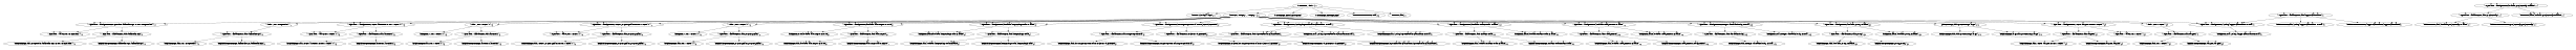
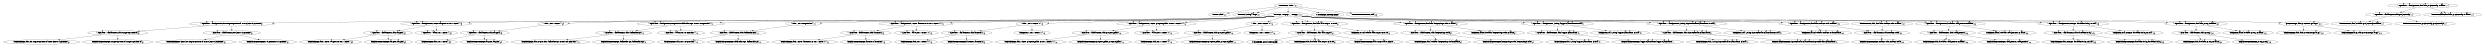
  digraph {
    n1 [label=<(METHOD,&lt;init&gt;)<SUB>271</SUB>>]
    n2 [label=<(PARAM,this)<SUB>271</SUB>>]
    n3 [label=<(PARAM,String[] args)<SUB>271</SUB>>]
    n4 [label=<(BLOCK,&lt;empty&gt;,&lt;empty&gt;)<SUB>271</SUB>>]
    n5 [label=<(MODIFIER,CONSTRUCTOR)>]
    n6 [label=<(MODIFIER,PROTECTED)>]
    n7 [label=<(METHOD_RETURN,void)<SUB>273</SUB>>]
    n8 [label=<(&lt;operator&gt;.assignment,int msgOutputLevel = Project.MSG_INFO)<SUB>57</SUB>>]
    n9 [label=<(&lt;operator&gt;.assignment,Vector targets = new Vector())<SUB>69</SUB>>]
    n10 [label=<(&lt;init&gt;,new Vector())<SUB>69</SUB>>]
    n11 [label=<(&lt;operator&gt;.assignment,Properties definedProps = new Properties())<SUB>72</SUB>>]
    n12 [label=<(&lt;init&gt;,new Properties())<SUB>72</SUB>>]
    n13 [label=<(&lt;operator&gt;.assignment,Vector listeners = new Vector(1))<SUB>75</SUB>>]
    n14 [label=<(&lt;init&gt;,new Vector(1))<SUB>75</SUB>>]
    n15 [label=<(&lt;operator&gt;.assignment,Vector propertyFiles = new Vector(1))<SUB>78</SUB>>]
    n16 [label=<(&lt;init&gt;,new Vector(1))<SUB>78</SUB>>]
    n17 [label=<(&lt;operator&gt;.assignment,boolean allowInput = true)<SUB>81</SUB>>]
    n18 [label=<(&lt;operator&gt;.assignment,boolean keepGoingMode = false)<SUB>84</SUB>>]
    n19 [label=<(&lt;operator&gt;.assignment,String loggerClassname = null)<SUB>91</SUB>>]
    n20 [label=<(&lt;operator&gt;.assignment,String inputHandlerClassname = null)<SUB>97</SUB>>]
    n21 [label=<(&lt;operator&gt;.assignment,boolean emacsMode = false)<SUB>102</SUB>>]
    n22 [label=<(&lt;operator&gt;.assignment,boolean readyToRun = false)<SUB>108</SUB>>]
    n23 [label=<(&lt;operator&gt;.assignment,Integer threadPriority = null)<SUB>125</SUB>>]
    n24 [label=<(&lt;operator&gt;.assignment,boolean proxy = false)<SUB>130</SUB>>]
    n25 [label=<(processArgs,this.processArgs(args))<SUB>272</SUB>>]
    n26 [label=<(&lt;operator&gt;.fieldAccess,this.msgOutputLevel)<SUB>57</SUB>>]
    n27 [label=<(&lt;operator&gt;.fieldAccess,Project.MSG_INFO)<SUB>57</SUB>>]
    n28 [label=<(&lt;operator&gt;.fieldAccess,this.targets)<SUB>69</SUB>>]
    n29 [label=<(&lt;operator&gt;.alloc,new Vector())<SUB>69</SUB>>]
    n30 [label=<(&lt;operator&gt;.fieldAccess,this.targets)<SUB>69</SUB>>]
    n31 [label=<(&lt;operator&gt;.fieldAccess,this.definedProps)<SUB>72</SUB>>]
    n32 [label=<(&lt;operator&gt;.alloc,new Properties())<SUB>72</SUB>>]
    n33 [label=<(&lt;operator&gt;.fieldAccess,this.definedProps)<SUB>72</SUB>>]
    n34 [label=<(&lt;operator&gt;.fieldAccess,this.listeners)<SUB>75</SUB>>]
    n35 [label=<(&lt;operator&gt;.alloc,new Vector(1))<SUB>75</SUB>>]
    n36 [label=<(&lt;operator&gt;.fieldAccess,this.listeners)<SUB>75</SUB>>]
    n37 [label=<(LITERAL,1,new Vector(1))<SUB>75</SUB>>]
    n38 [label=<(&lt;operator&gt;.fieldAccess,this.propertyFiles)<SUB>78</SUB>>]
    n39 [label=<(&lt;operator&gt;.alloc,new Vector(1))<SUB>78</SUB>>]
    n40 [label=<(&lt;operator&gt;.fieldAccess,this.propertyFiles)<SUB>78</SUB>>]
    n41 [label=<(LITERAL,1,new Vector(1))<SUB>78</SUB>>]
    n42 [label=<(&lt;operator&gt;.fieldAccess,this.allowInput)<SUB>81</SUB>>]
    n43 [label=<(LITERAL,true,boolean allowInput = true)<SUB>81</SUB>>]
    n44 [label=<(&lt;operator&gt;.fieldAccess,this.keepGoingMode)<SUB>84</SUB>>]
    n45 [label=<(LITERAL,false,boolean keepGoingMode = false)<SUB>84</SUB>>]
    n46 [label=<(&lt;operator&gt;.fieldAccess,this.loggerClassname)<SUB>91</SUB>>]
    n47 [label=<(LITERAL,null,String loggerClassname = null)<SUB>91</SUB>>]
    n48 [label=<(&lt;operator&gt;.fieldAccess,this.inputHandlerClassname)<SUB>97</SUB>>]
    n49 [label=<(LITERAL,null,String inputHandlerClassname = null)<SUB>97</SUB>>]
    n50 [label=<(&lt;operator&gt;.fieldAccess,this.emacsMode)<SUB>102</SUB>>]
    n51 [label=<(LITERAL,false,boolean emacsMode = false)<SUB>102</SUB>>]
    n52 [label=<(&lt;operator&gt;.fieldAccess,this.readyToRun)<SUB>108</SUB>>]
    n53 [label=<(LITERAL,false,boolean readyToRun = false)<SUB>108</SUB>>]
    n54 [label=<(&lt;operator&gt;.assignment,boolean projectHelp = false)<SUB>114</SUB>>]
    n55 [label=<(&lt;operator&gt;.fieldAccess,this.projectHelp)<SUB>114</SUB>>]
    n56 [label=<(LITERAL,false,boolean projectHelp = false)<SUB>114</SUB>>]
    n57 [label=<(&lt;operator&gt;.fieldAccess,this.threadPriority)<SUB>125</SUB>>]
    n58 [label=<(LITERAL,null,Integer threadPriority = null)<SUB>125</SUB>>]
    n59 [label=<(&lt;operator&gt;.fieldAccess,this.proxy)<SUB>130</SUB>>]
    n60 [label=<(LITERAL,false,boolean proxy = false)<SUB>130</SUB>>]
    n61 [label=<(IDENTIFIER,this,this.processArgs(args))<SUB>272</SUB>>]
    n62 [label=<(IDENTIFIER,args,this.processArgs(args))<SUB>272</SUB>>]
    n63 [label=<(IDENTIFIER,this,int msgOutputLevel = Project.MSG_INFO)<SUB>57</SUB>>]
    n64 [label=<(FIELD_IDENTIFIER,msgOutputLevel,msgOutputLevel)<SUB>57</SUB>>]
    n65 [label=<(IDENTIFIER,Project,int msgOutputLevel = Project.MSG_INFO)<SUB>57</SUB>>]
    n66 [label=<(FIELD_IDENTIFIER,MSG_INFO,MSG_INFO)<SUB>57</SUB>>]
    n67 [label=<(IDENTIFIER,this,Vector targets = new Vector())<SUB>69</SUB>>]
    n68 [label=<(FIELD_IDENTIFIER,targets,targets)<SUB>69</SUB>>]
    n69 [label=<(IDENTIFIER,this,new Vector())<SUB>69</SUB>>]
    n70 [label=<(FIELD_IDENTIFIER,targets,targets)<SUB>69</SUB>>]
    n71 [label=<(IDENTIFIER,this,Properties definedProps = new Properties())<SUB>72</SUB>>]
    n72 [label=<(FIELD_IDENTIFIER,definedProps,definedProps)<SUB>72</SUB>>]
    n73 [label=<(IDENTIFIER,this,new Properties())<SUB>72</SUB>>]
    n74 [label=<(FIELD_IDENTIFIER,definedProps,definedProps)<SUB>72</SUB>>]
    n75 [label=<(IDENTIFIER,this,Vector listeners = new Vector(1))<SUB>75</SUB>>]
    n76 [label=<(FIELD_IDENTIFIER,listeners,listeners)<SUB>75</SUB>>]
    n77 [label=<(IDENTIFIER,this,new Vector(1))<SUB>75</SUB>>]
    n78 [label=<(FIELD_IDENTIFIER,listeners,listeners)<SUB>75</SUB>>]
    n79 [label=<(IDENTIFIER,this,Vector propertyFiles = new Vector(1))<SUB>78</SUB>>]
    n80 [label=<(FIELD_IDENTIFIER,propertyFiles,propertyFiles)<SUB>78</SUB>>]
    n81 [label=<(IDENTIFIER,this,new Vector(1))<SUB>78</SUB>>]
    n82 [label=<(FIELD_IDENTIFIER,propertyFiles,propertyFiles)<SUB>78</SUB>>]
    n83 [label=<(IDENTIFIER,this,boolean allowInput = true)<SUB>81</SUB>>]
    n84 [label=<(FIELD_IDENTIFIER,allowInput,allowInput)<SUB>81</SUB>>]
    n85 [label=<(IDENTIFIER,this,boolean keepGoingMode = false)<SUB>84</SUB>>]
    n86 [label=<(FIELD_IDENTIFIER,keepGoingMode,keepGoingMode)<SUB>84</SUB>>]
    n87 [label=<(IDENTIFIER,this,String loggerClassname = null)<SUB>91</SUB>>]
    n88 [label=<(FIELD_IDENTIFIER,loggerClassname,loggerClassname)<SUB>91</SUB>>]
    n89 [label=<(IDENTIFIER,this,String inputHandlerClassname = null)<SUB>97</SUB>>]
    n90 [label=<(FIELD_IDENTIFIER,inputHandlerClassname,inputHandlerClassname)<SUB>97</SUB>>]
    n91 [label=<(IDENTIFIER,this,boolean emacsMode = false)<SUB>102</SUB>>]
    n92 [label=<(FIELD_IDENTIFIER,emacsMode,emacsMode)<SUB>102</SUB>>]
    n93 [label=<(IDENTIFIER,this,boolean readyToRun = false)<SUB>108</SUB>>]
    n94 [label=<(FIELD_IDENTIFIER,readyToRun,readyToRun)<SUB>108</SUB>>]
    n95 [label=<(IDENTIFIER,this,boolean projectHelp = false)<SUB>114</SUB>>]
    n96 [label=<(FIELD_IDENTIFIER,projectHelp,projectHelp)<SUB>114</SUB>>]
    n97 [label=<(IDENTIFIER,this,Integer threadPriority = null)<SUB>125</SUB>>]
+   n98 [label=<(FIELD_IDENTIFIER,threadPriority,threadPriority)<SUB>125</SUB>>]
    n99 [label=<(IDENTIFIER,this,boolean proxy = false)<SUB>130</SUB>>]
    n100 [label=<(FIELD_IDENTIFIER,proxy,proxy)<SUB>130</SUB>>]
    n1 -> n2
    n1 -> n3
    n1 -> n4
-   n1 -> n5
+   n42 -> n5
    n1 -> n6
    n1 -> n7
    n4 -> n8
    n4 -> n9
    n4 -> n10
    n4 -> n11
    n4 -> n12
    n4 -> n13
    n4 -> n14
    n4 -> n15
    n4 -> n16
    n4 -> n17
    n4 -> n18
    n4 -> n19
    n4 -> n20
    n4 -> n21
    n4 -> n22
    n4 -> n23
    n4 -> n24
    n4 -> n25
    n8 -> n26
    n8 -> n27
    n9 -> n28
    n9 -> n29
    n10 -> n30
    n11 -> n31
    n11 -> n32
    n12 -> n33
    n13 -> n34
    n13 -> n35
    n14 -> n36
    n14 -> n37
    n15 -> n38
    n15 -> n39
    n16 -> n40
    n16 -> n41
    n17 -> n42
    n17 -> n43
    n18 -> n44
    n18 -> n45
-   n46 -> n19
+   n19 -> n46
    n19 -> n47
    n20 -> n48
    n20 -> n49
    n21 -> n50
    n21 -> n51
    n22 -> n52
    n22 -> n53
    n23 -> n57
    n23 -> n58
    n24 -> n59
    n24 -> n60
    n25 -> n61
    n25 -> n62
    n26 -> n63
    n26 -> n64
    n27 -> n65
    n27 -> n66
    n28 -> n67
    n28 -> n68
    n30 -> n69
    n30 -> n70
    n31 -> n71
    n31 -> n72
    n33 -> n73
    n33 -> n74
    n34 -> n75
    n34 -> n76
    n36 -> n77
    n36 -> n78
    n38 -> n79
    n38 -> n80
    n40 -> n81
    n40 -> n82
    n42 -> n83
    n42 -> n84
    n44 -> n85
    n44 -> n86
    n46 -> n87
    n46 -> n88
-   n20 -> n89
+   n48 -> n89
    n48 -> n90
-   n50 -> n91
+   n91 -> n50
    n50 -> n92
    n52 -> n93
    n52 -> n94
    n54 -> n55
    n54 -> n56
    n55 -> n95
    n55 -> n96
    n57 -> n97
+   n57 -> n98
    n59 -> n99
    n59 -> n100
  }
